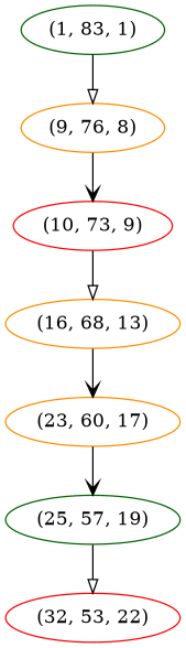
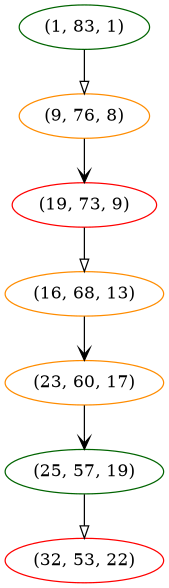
  digraph {
    node [color=darkorange]
    edge [arrowhead=onormal]
    "(1, 83, 1)" [color=darkgreen]
    "(9, 76, 8)"
-   "(10, 73, 9)" [color=red]
+   "(10, 73, 9)" [color=red label="(19, 73, 9)"]
    "(16, 68, 13)"
    "(23, 60, 17)"
    "(25, 57, 19)" [color=darkgreen]
    "(32, 53, 22)" [color=red]
    "(1, 83, 1)" -> "(9, 76, 8)"
    "(9, 76, 8)" -> "(10, 73, 9)" [arrowhead=vee]
    "(10, 73, 9)" -> "(16, 68, 13)"
    "(16, 68, 13)" -> "(23, 60, 17)" [arrowhead=vee]
    "(23, 60, 17)" -> "(25, 57, 19)" [arrowhead=vee]
    "(25, 57, 19)" -> "(32, 53, 22)"
  }
